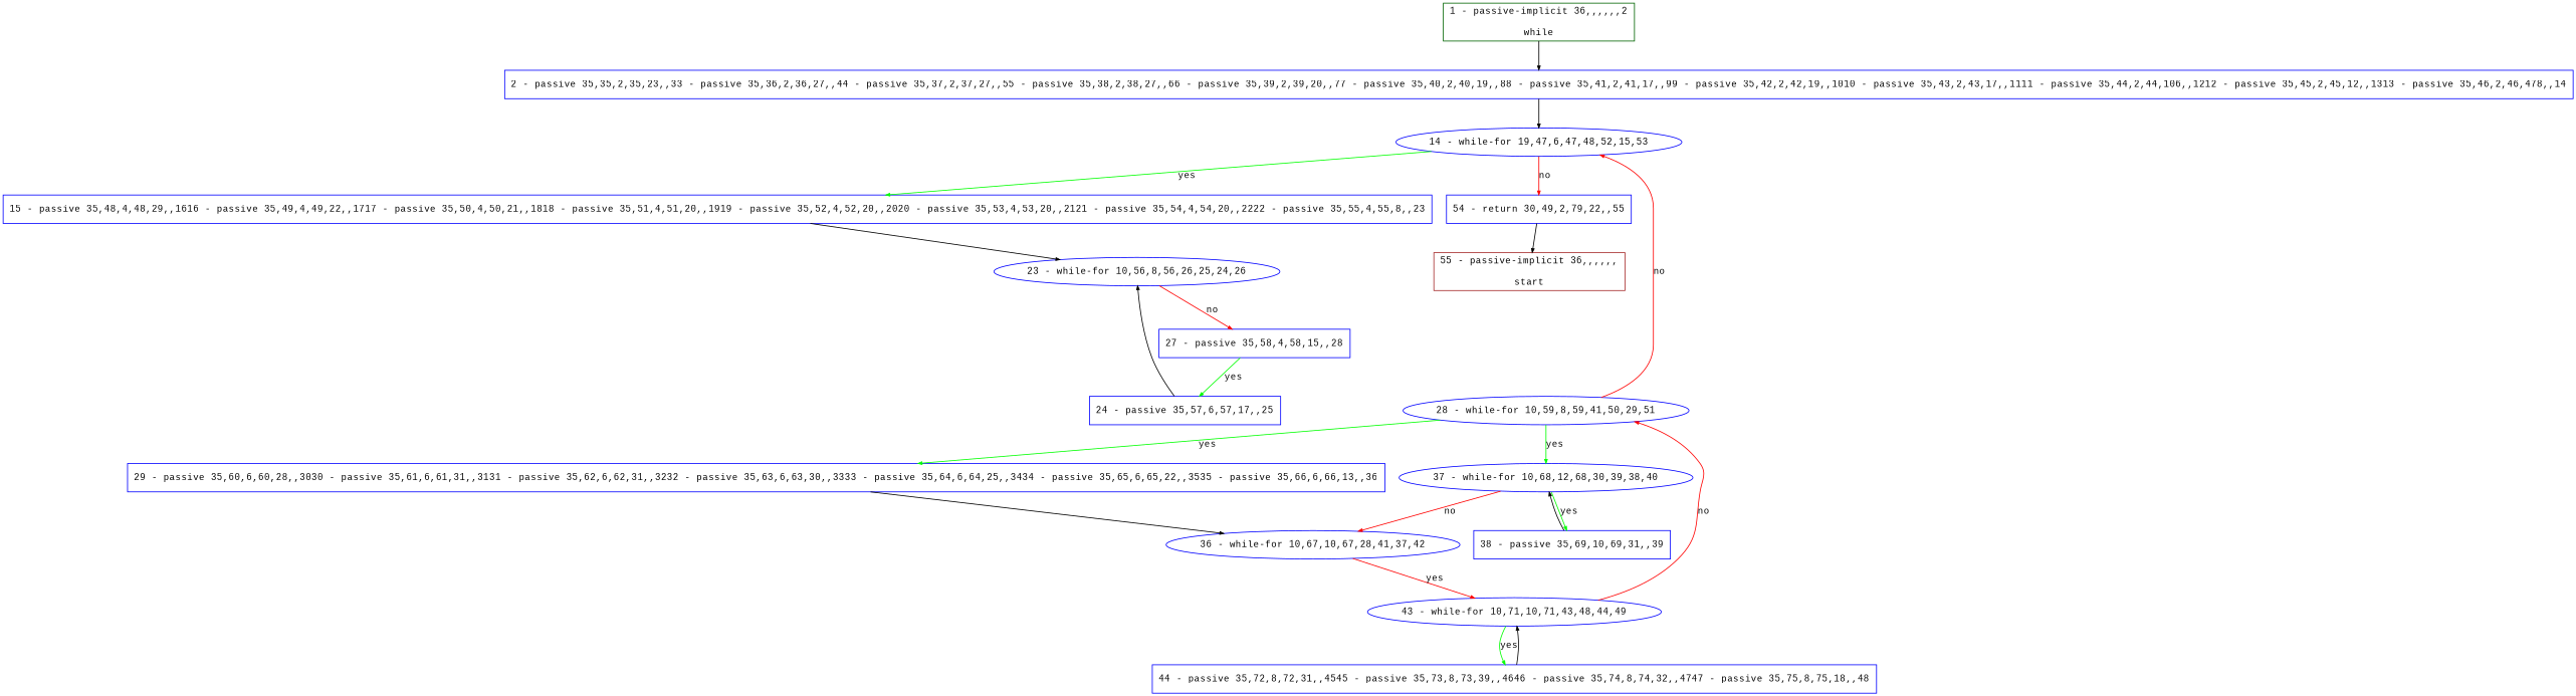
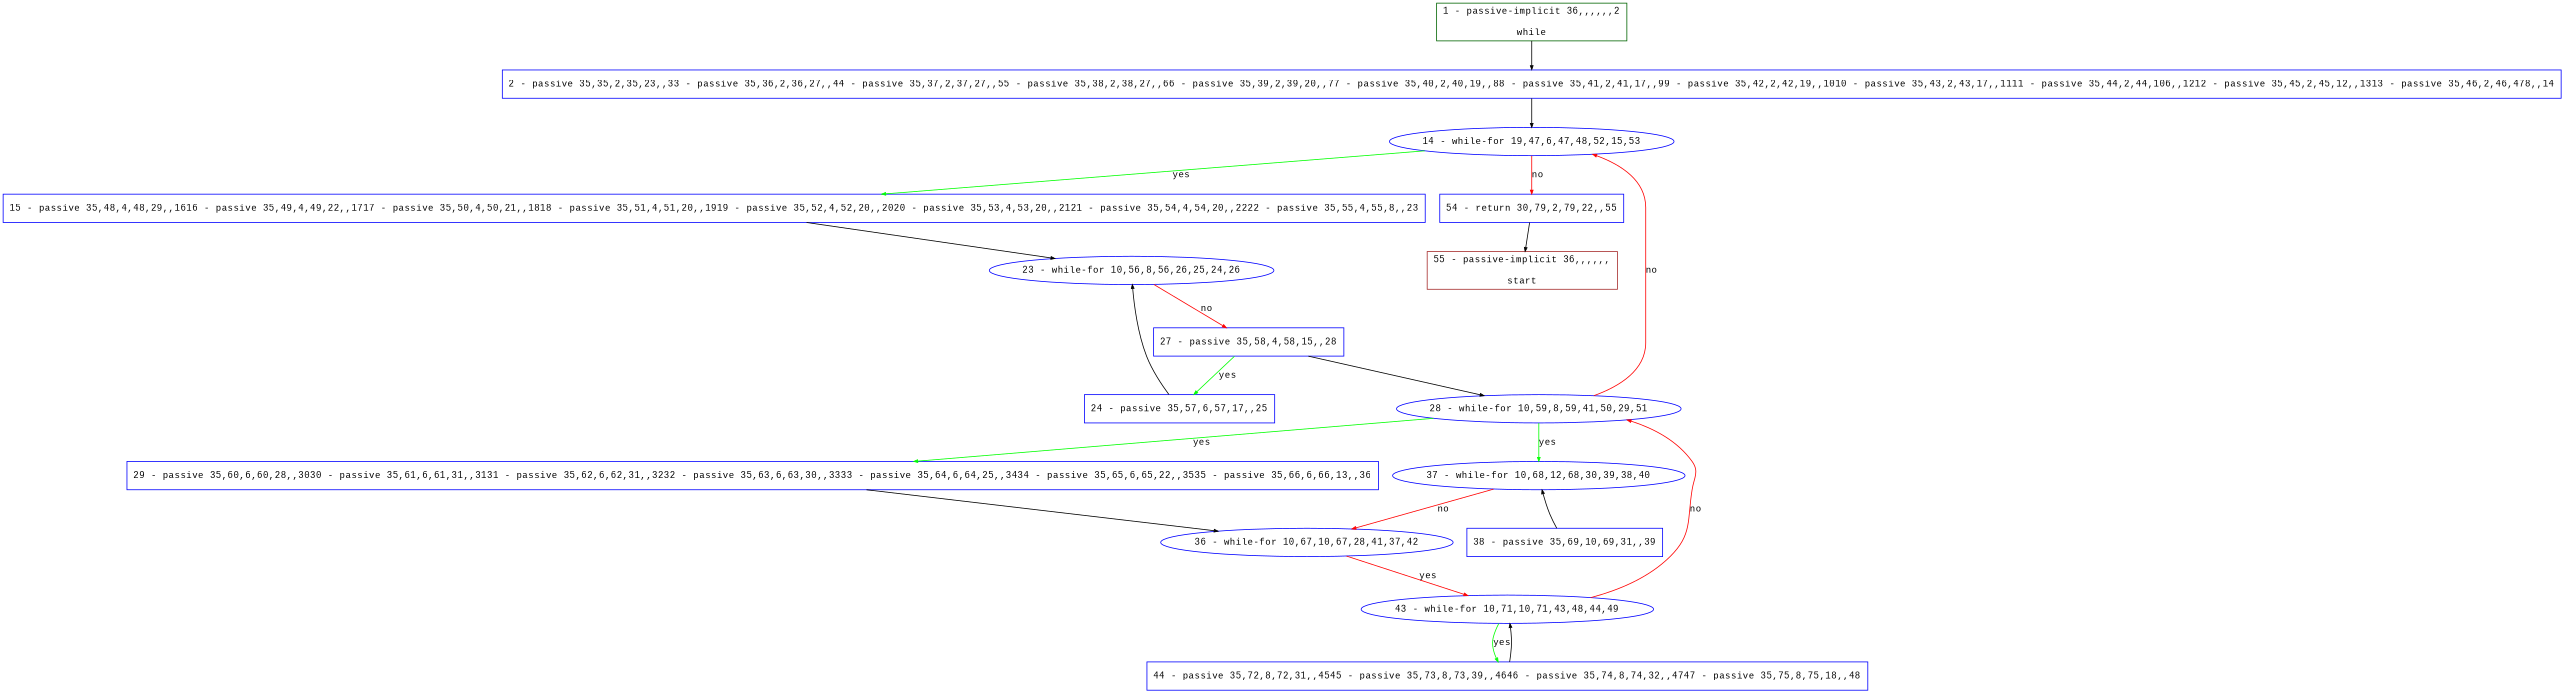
  digraph {
    bgcolor=white
    compound=true
    fillcolor="#FFFFCC"
    fontname="Liberation Mono"
    fontsize=12
    pack=true
    packmode=clust
    style="rounded,filled"
    node [color="#0000ff" compound=true fillcolor="#ffffff" fixedsize=false fontname="Liberation Mono" fontsize=12 node_initialized=no shape=box style=filled]
    edge [arrowhead=normal arrowsize=0.5 arrowtail=none color="#000000" compound=true dir=forward fontcolor=black fontname="Liberation Mono" fontsize=12]
    n1 [label="2 - passive 35,35,2,35,23,,33 - passive 35,36,2,36,27,,44 - passive 35,37,2,37,27,,55 - passive 35,38,2,38,27,,66 - passive 35,39,2,39,20,,77 - passive 35,40,2,40,19,,88 - passive 35,41,2,41,17,,99 - passive 35,42,2,42,19,,1010 - passive 35,43,2,43,17,,1111 - passive 35,44,2,44,106,,1212 - passive 35,45,2,45,12,,1313 - passive 35,46,2,46,478,,14"]
    n2 [label="14 - while-for 19,47,6,47,48,52,15,53" shape=oval]
    n3 [label="15 - passive 35,48,4,48,29,,1616 - passive 35,49,4,49,22,,1717 - passive 35,50,4,50,21,,1818 - passive 35,51,4,51,20,,1919 - passive 35,52,4,52,20,,2020 - passive 35,53,4,53,20,,2121 - passive 35,54,4,54,20,,2222 - passive 35,55,4,55,8,,23"]
-   n4 [label="54 - return 30,49,2,79,22,,55"]
+   n4 [label="54 - return 30,79,2,79,22,,55"]
    n5 [color="#006400" label="1 - passive-implicit 36,,,,,,2\n\nwhile"]
    n6 [label="23 - while-for 10,56,8,56,26,25,24,26" shape=oval]
    n7 [color="#a52a2a" label="55 - passive-implicit 36,,,,,,\n\nstart"]
    n8 [label="27 - passive 35,58,4,58,15,,28"]
    n9 [label="24 - passive 35,57,6,57,17,,25"]
    n10 [label="28 - while-for 10,59,8,59,41,50,29,51" shape=oval]
    n11 [label="29 - passive 35,60,6,60,28,,3030 - passive 35,61,6,61,31,,3131 - passive 35,62,6,62,31,,3232 - passive 35,63,6,63,30,,3333 - passive 35,64,6,64,25,,3434 - passive 35,65,6,65,22,,3535 - passive 35,66,6,66,13,,36"]
    n12 [label="37 - while-for 10,68,12,68,30,39,38,40" shape=oval]
    n13 [label="36 - while-for 10,67,10,67,28,41,37,42" shape=oval]
    n14 [label="43 - while-for 10,71,10,71,43,48,44,49" shape=oval]
    n15 [label="38 - passive 35,69,10,69,31,,39"]
    n16 [label="44 - passive 35,72,8,72,31,,4545 - passive 35,73,8,73,39,,4646 - passive 35,74,8,74,32,,4747 - passive 35,75,8,75,18,,48"]
    n1 -> n2
    n2 -> n3 [color="#00ff00" label=yes]
    n2 -> n4 [color="#ff0000" label=no]
    n3 -> n6
    n4 -> n7
    n5 -> n1
    n6 -> n8 [color="#ff0000" label=no]
    n8 -> n9 [color="#00ff00" label=yes]
+   n8 -> n10
    n9 -> n6
    n10 -> n2 [color="#ff0000" label=no]
    n10 -> n11 [color="#00ff00" label=yes]
    n10 -> n12 [color="#00ff00" label=yes]
    n11 -> n13
    n12 -> n13 [color="#ff0000" label=no]
-   n12 -> n15 [color="#00ff00" label=yes]
    n13 -> n14 [color="#ff0000" label=yes]
    n14 -> n10 [color="#ff0000" label=no]
    n14 -> n16 [color="#00ff00" label=yes]
    n15 -> n12
    n16 -> n14
  }
